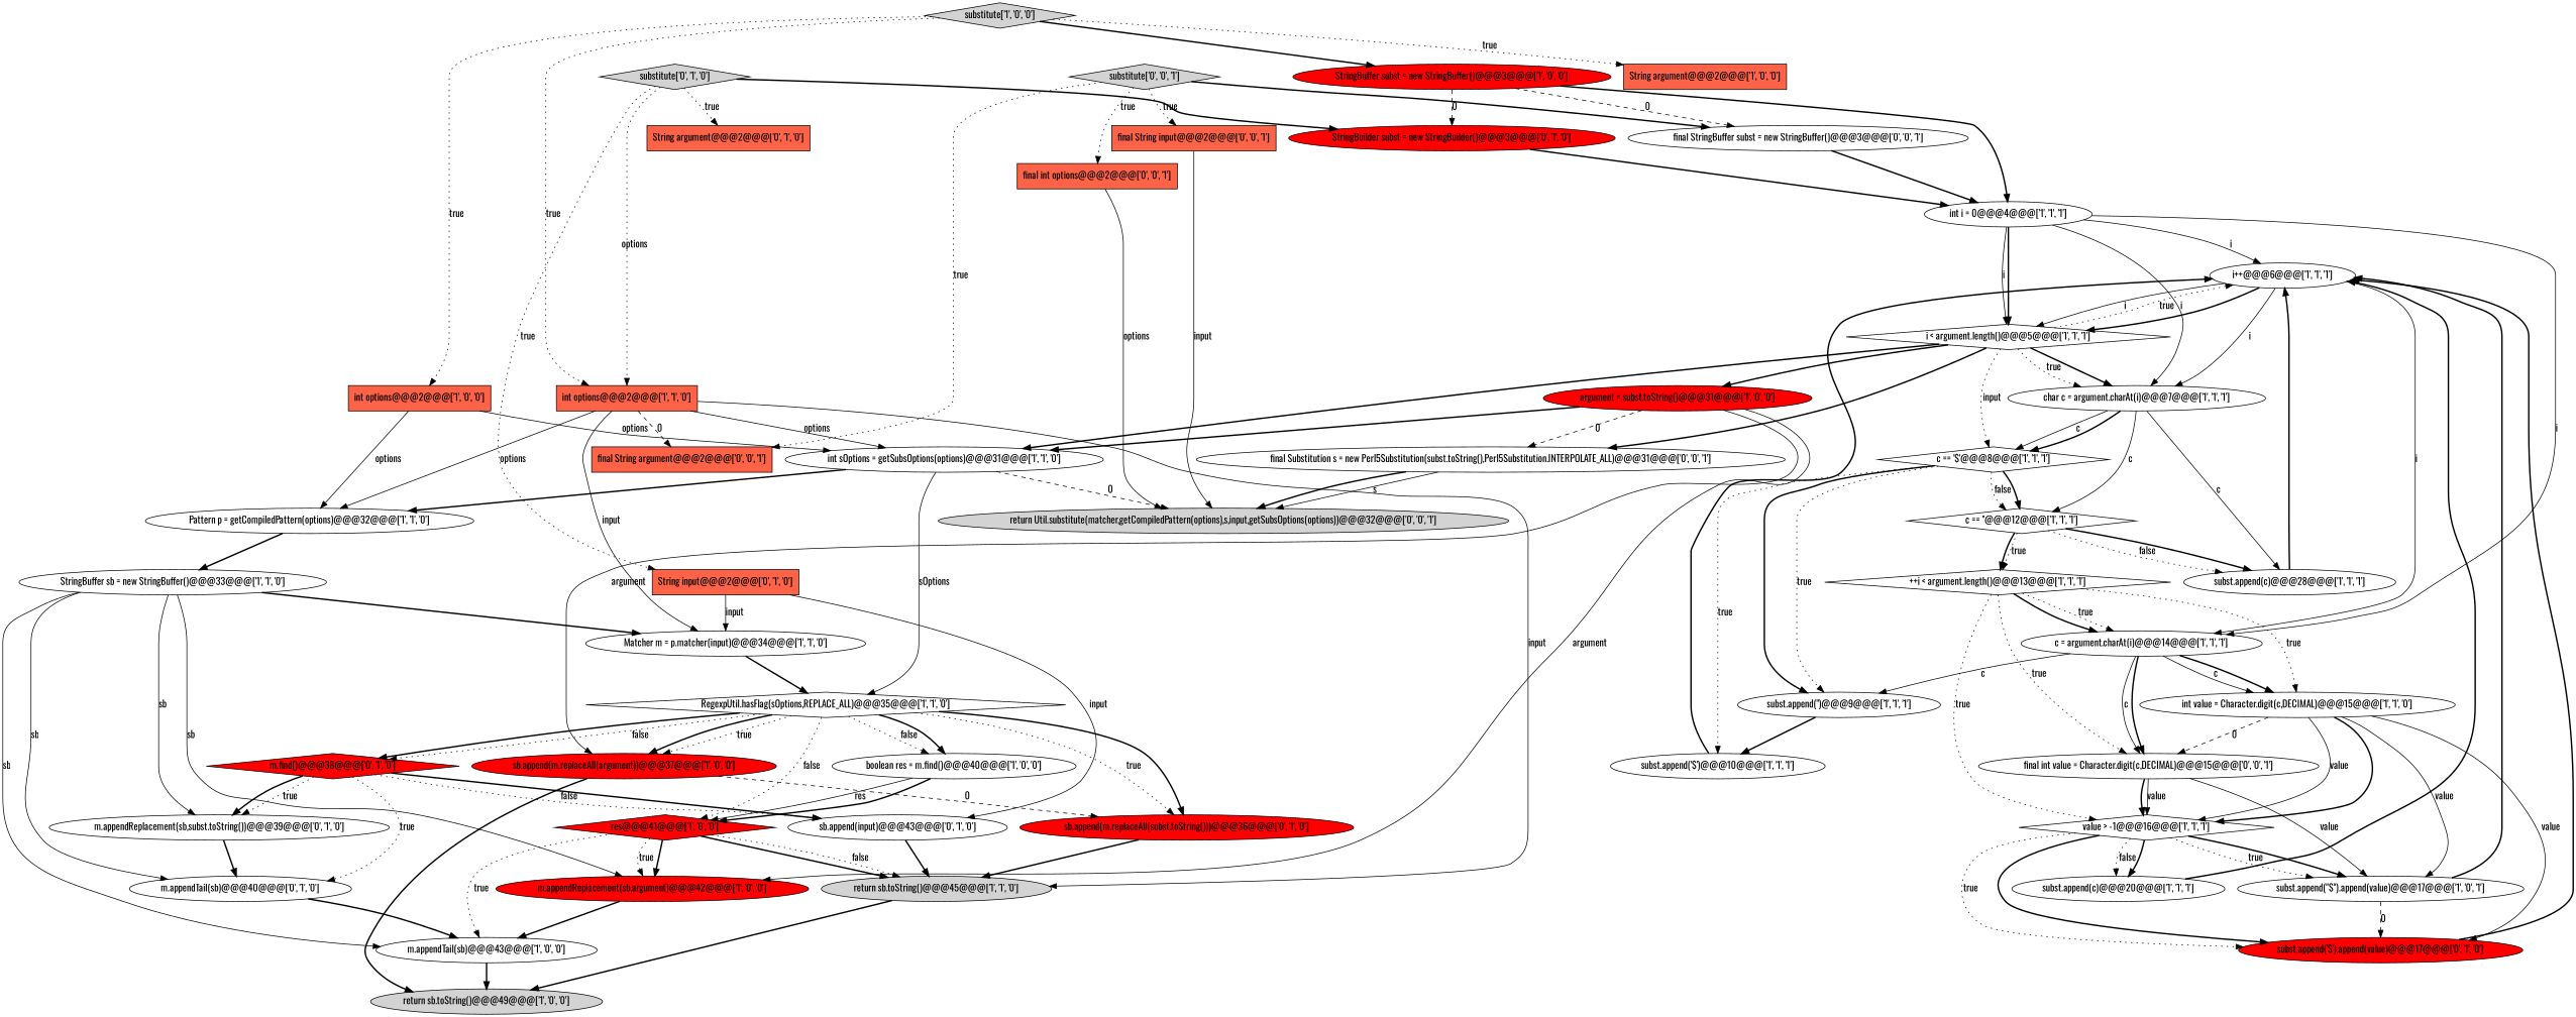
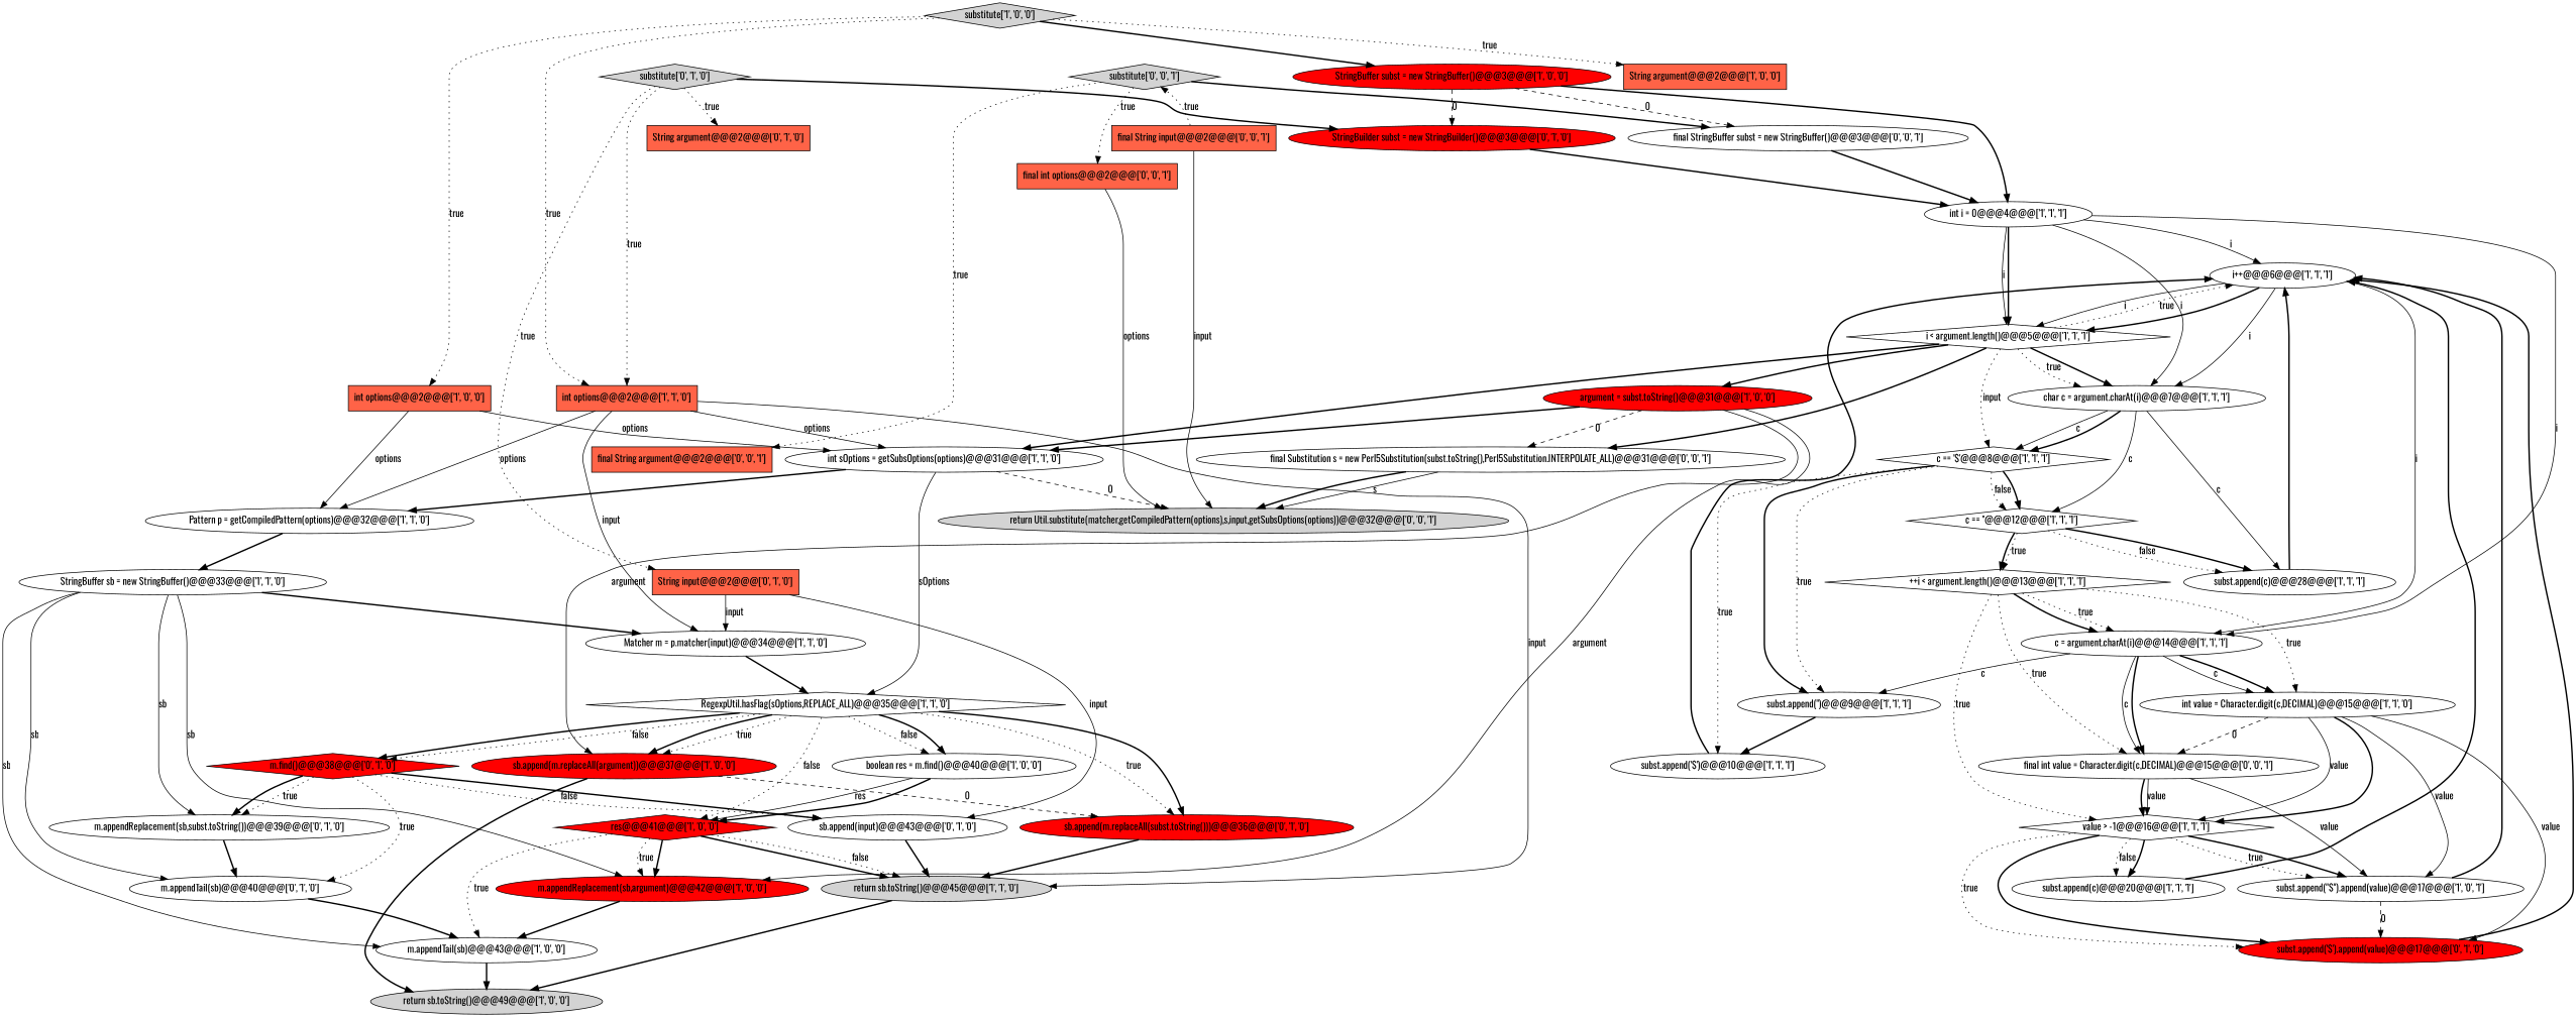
  digraph {
    fontname=Oswald
    node [fillcolor=white fontname=Oswald shape=ellipse style=filled]
    edge [fontname=Oswald style=bold]
    n1 [label="StringBuffer sb = new StringBuffer()@@@33@@@['1', '1', '0']"]
    n2 [fillcolor=red label="m.appendReplacement(sb,argument)@@@42@@@['1', '0', '0']"]
    n3 [label="m.appendReplacement(sb,subst.toString())@@@39@@@['0', '1', '0']"]
    n4 [label="m.appendTail(sb)@@@43@@@['1', '0', '0']"]
    n5 [label="m.appendTail(sb)@@@40@@@['0', '1', '0']"]
    n6 [label="Matcher m = p.matcher(input)@@@34@@@['1', '1', '0']"]
    n7 [fillcolor=lightgray label="return sb.toString()@@@49@@@['1', '0', '0']"]
    n8 [label="RegexpUtil.hasFlag(sOptions,REPLACE_ALL)@@@35@@@['1', '1', '0']" shape=diamond]
    n9 [label="int sOptions = getSubsOptions(options)@@@31@@@['1', '1', '0']"]
    n10 [label="Pattern p = getCompiledPattern(options)@@@32@@@['1', '1', '0']"]
    n11 [fillcolor=lightgray label="return Util.substitute(matcher,getCompiledPattern(options),s,input,getSubsOptions(options))@@@32@@@['0', '0', '1']"]
    n12 [fillcolor=red label="res@@@41@@@['1', '0', '0']" shape=diamond]
    n13 [fillcolor=red label="sb.append(m.replaceAll(argument))@@@37@@@['1', '0', '0']"]
    n14 [fillcolor=red label="sb.append(m.replaceAll(subst.toString()))@@@36@@@['0', '1', '0']"]
    n15 [fillcolor=red label="m.find()@@@38@@@['0', '1', '0']" shape=diamond]
    n16 [label="boolean res = m.find()@@@40@@@['1', '0', '0']"]
    n17 [fillcolor=tomato label="String input@@@2@@@['0', '1', '0']" shape=box]
    n18 [label="sb.append(input)@@@43@@@['0', '1', '0']"]
    n19 [fillcolor=lightgray label="return sb.toString()@@@45@@@['1', '1', '0']"]
    n20 [fillcolor=lightgray label="substitute['1', '0', '0']" shape=diamond]
    n21 [fillcolor=tomato label="String argument@@@2@@@['1', '0', '0']" shape=box]
    n22 [fillcolor=tomato label="int options@@@2@@@['1', '0', '0']" shape=box]
    n23 [fillcolor=red label="StringBuffer subst = new StringBuffer()@@@3@@@['1', '0', '0']"]
    n24 [fillcolor=tomato label="int options@@@2@@@['1', '1', '0']" shape=box]
    n25 [fillcolor=red label="StringBuilder subst = new StringBuilder()@@@3@@@['0', '1', '0']"]
    n26 [label="int i = 0@@@4@@@['1', '1', '1']"]
    n27 [label="final StringBuffer subst = new StringBuffer()@@@3@@@['0', '0', '1']"]
    n28 [fillcolor=tomato label="final String argument@@@2@@@['0', '0', '1']" shape=box]
    n29 [label="subst.append(c)@@@20@@@['1', '1', '1']"]
    n30 [label="i++@@@6@@@['1', '1', '1']"]
    n31 [label="c = argument.charAt(i)@@@14@@@['1', '1', '1']"]
    n32 [label="char c = argument.charAt(i)@@@7@@@['1', '1', '1']"]
    n33 [label="i < argument.length()@@@5@@@['1', '1', '1']" shape=diamond]
    n34 [label="c == '\'@@@12@@@['1', '1', '1']" shape=diamond]
    n35 [label="++i < argument.length()@@@13@@@['1', '1', '1']" shape=diamond]
    n36 [label="subst.append(c)@@@28@@@['1', '1', '1']"]
    n37 [label="int value = Character.digit(c,DECIMAL)@@@15@@@['1', '1', '0']"]
    n38 [label="final int value = Character.digit(c,DECIMAL)@@@15@@@['0', '0', '1']"]
    n39 [label="value > -1@@@16@@@['1', '1', '1']" shape=diamond]
    n40 [fillcolor=red label="argument = subst.toString()@@@31@@@['1', '0', '0']"]
    n41 [label="final Substitution s = new Perl5Substitution(subst.toString(),Perl5Substitution.INTERPOLATE_ALL)@@@31@@@['0', '0', '1']"]
    n42 [label="subst.append('$')@@@10@@@['1', '1', '1']"]
    n43 [fillcolor=red label="subst.append('$').append(value)@@@17@@@['0', '1', '0']"]
    n44 [label="subst.append(\"$\").append(value)@@@17@@@['1', '0', '1']"]
    n45 [label="subst.append('\')@@@9@@@['1', '1', '1']"]
    n46 [fillcolor=tomato label="final int options@@@2@@@['0', '0', '1']" shape=box]
    n47 [label="c == '$'@@@8@@@['1', '1', '1']" shape=diamond]
    n48 [fillcolor=tomato label="String argument@@@2@@@['0', '1', '0']" shape=box]
    n49 [fillcolor=lightgray label="substitute['0', '1', '0']" shape=diamond]
    n50 [fillcolor=lightgray label="substitute['0', '0', '1']" shape=diamond]
    n51 [fillcolor=tomato label="final String input@@@2@@@['0', '0', '1']" shape=box]
    n1 -> n2 [label=sb style=solid]
    n1 -> n3 [label=sb style=solid]
    n1 -> n4 [label=sb style=solid]
    n1 -> n5 [label=sb style=solid]
    n1 -> n6
    n2 -> n4
    n3 -> n5
    n4 -> n7
    n5 -> n4
    n6 -> n8
    n8 -> n12 [label=false style=dotted]
    n8 -> n13 [label=true style=dotted]
    n8 -> n13
    n8 -> n14 [label=true style=dotted]
    n8 -> n14
    n8 -> n15
    n8 -> n15 [label=false style=dotted]
    n8 -> n16 [label=false style=dotted]
    n8 -> n16
    n9 -> n8 [label=sOptions style=solid]
    n9 -> n10
    n9 -> n11 [label=0 style=dashed]
    n10 -> n1
    n12 -> n2
    n12 -> n2 [label=true style=dotted]
    n12 -> n4 [label=true style=dotted]
    n12 -> n19
    n12 -> n19 [label=false style=dotted]
    n13 -> n7
    n13 -> n14 [label=0 style=dashed]
    n14 -> n19
    n15 -> n3 [label=true style=dotted]
    n15 -> n3
    n15 -> n5 [label=true style=dotted]
    n15 -> n18
    n15 -> n18 [label=false style=dotted]
    n16 -> n12 [label=res style=solid]
    n16 -> n12
    n17 -> n6 [label=input style=solid]
    n17 -> n18 [label=input style=solid]
    n18 -> n19
    n19 -> n7
    n20 -> n21 [label=true style=dotted]
    n20 -> n22 [label=true style=dotted]
    n20 -> n23
    n20 -> n24 [label=true style=dotted]
    n22 -> n9 [label=options style=solid]
    n22 -> n10 [label=options style=solid]
    n23 -> n25 [label=0 style=dashed]
    n23 -> n26
    n23 -> n27 [label=0 style=dashed]
    n24 -> n6 [label=input style=solid]
    n24 -> n9 [label=options style=solid]
    n24 -> n10 [label=options style=solid]
    n24 -> n19 [label=input style=solid]
-   n24 -> n28 [label=0 style=dashed]
    n25 -> n26
    n26 -> n30 [label=i style=solid]
    n26 -> n31 [label=i style=solid]
    n26 -> n32 [label=i style=solid]
    n26 -> n33
    n26 -> n33 [label=i style=solid]
    n27 -> n26
    n29 -> n30
    n30 -> n31 [label=i style=solid]
    n30 -> n32 [label=i style=solid]
    n30 -> n33
    n30 -> n33 [label=i style=solid]
    n31 -> n37 [label=c style=solid]
    n31 -> n37
    n31 -> n38
    n31 -> n38 [label=c style=solid]
    n31 -> n45 [label=c style=solid]
    n32 -> n34 [label=c style=solid]
    n32 -> n36 [label=c style=solid]
    n32 -> n47 [label=c style=solid]
    n32 -> n47
    n33 -> n9
    n33 -> n30 [label=true style=dotted]
    n33 -> n32
    n33 -> n32 [label=true style=dotted]
    n33 -> n40
    n33 -> n41
    n33 -> n47 [label=input style=dotted]
    n34 -> n35
    n34 -> n35 [label=true style=dotted]
    n34 -> n36 [label=false style=dotted]
    n34 -> n36
    n35 -> n31 [label=true style=dotted]
    n35 -> n31
    n35 -> n37 [label=true style=dotted]
    n35 -> n38 [label=true style=dotted]
    n35 -> n39 [label=true style=dotted]
    n36 -> n30
    n37 -> n38 [label=0 style=dashed]
    n37 -> n39
    n37 -> n39 [label=value style=solid]
    n37 -> n43 [label=value style=solid]
    n37 -> n44 [label=value style=solid]
    n38 -> n39
    n38 -> n39 [label=value style=solid]
    n38 -> n44 [label=value style=solid]
    n39 -> n29 [label=false style=dotted]
    n39 -> n29
    n39 -> n43 [label=true style=dotted]
    n39 -> n43
    n39 -> n44 [label=true style=dotted]
    n39 -> n44
    n40 -> n2 [label=argument style=solid]
    n40 -> n9
    n40 -> n13 [label=argument style=solid]
    n40 -> n41 [label=0 style=dashed]
    n41 -> n11 [label=s style=solid]
    n41 -> n11
    n42 -> n30
    n43 -> n30
    n44 -> n30
    n44 -> n43 [label=0 style=dashed]
    n45 -> n42
    n46 -> n11 [label=options style=solid]
    n47 -> n34 [label=false style=dotted]
    n47 -> n34
    n47 -> n42 [label=true style=dotted]
    n47 -> n45 [label=true style=dotted]
    n47 -> n45
    n49 -> n17 [label=true style=dotted]
-   n49 -> n24 [label=options style=dotted]
+   n49 -> n24 [label=true style=dotted]
    n49 -> n25
    n49 -> n48 [label=true style=dotted]
    n50 -> n27
    n50 -> n28 [label=true style=dotted]
    n50 -> n46 [label=true style=dotted]
-   n50 -> n51 [label=true style=dotted]
+   n51 -> n50 [label=true style=dotted]
    n51 -> n11 [label=input style=solid]
  }
